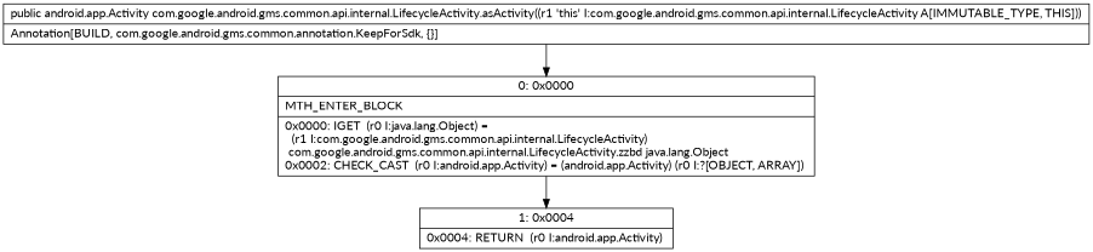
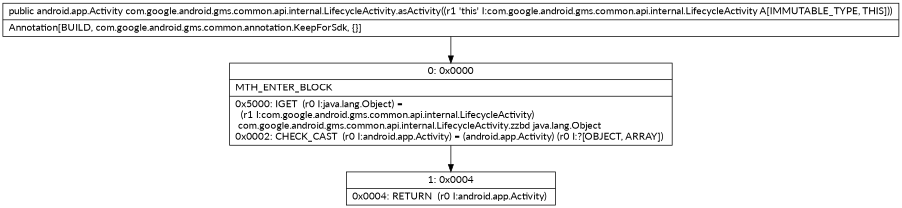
  digraph {
    fontname=Lato
    node [shape=record fontname=Lato]
    edge [fontname=Lato]
-   n1 [label="{0\:\ 0x0000|MTH_ENTER_BLOCK\l|0x0000: IGET  (r0 I:java.lang.Object) = \l  (r1 I:com.google.android.gms.common.api.internal.LifecycleActivity)\l com.google.android.gms.common.api.internal.LifecycleActivity.zzbd java.lang.Object \l0x0002: CHECK_CAST  (r0 I:android.app.Activity) = (android.app.Activity) (r0 I:?[OBJECT, ARRAY]) \l}"]
+   n1 [label="{0\:\ 0x0000|MTH_ENTER_BLOCK\l|0x5000: IGET  (r0 I:java.lang.Object) = \l  (r1 I:com.google.android.gms.common.api.internal.LifecycleActivity)\l com.google.android.gms.common.api.internal.LifecycleActivity.zzbd java.lang.Object \l0x0002: CHECK_CAST  (r0 I:android.app.Activity) = (android.app.Activity) (r0 I:?[OBJECT, ARRAY]) \l}"]
    n2 [label="{1\:\ 0x0004|0x0004: RETURN  (r0 I:android.app.Activity) \l}"]
    n3 [label="{public android.app.Activity com.google.android.gms.common.api.internal.LifecycleActivity.asActivity((r1 'this' I:com.google.android.gms.common.api.internal.LifecycleActivity A[IMMUTABLE_TYPE, THIS]))  | Annotation[BUILD, com.google.android.gms.common.annotation.KeepForSdk, \{\}]\l}"]
    n1 -> n2
    n3 -> n1
  }
